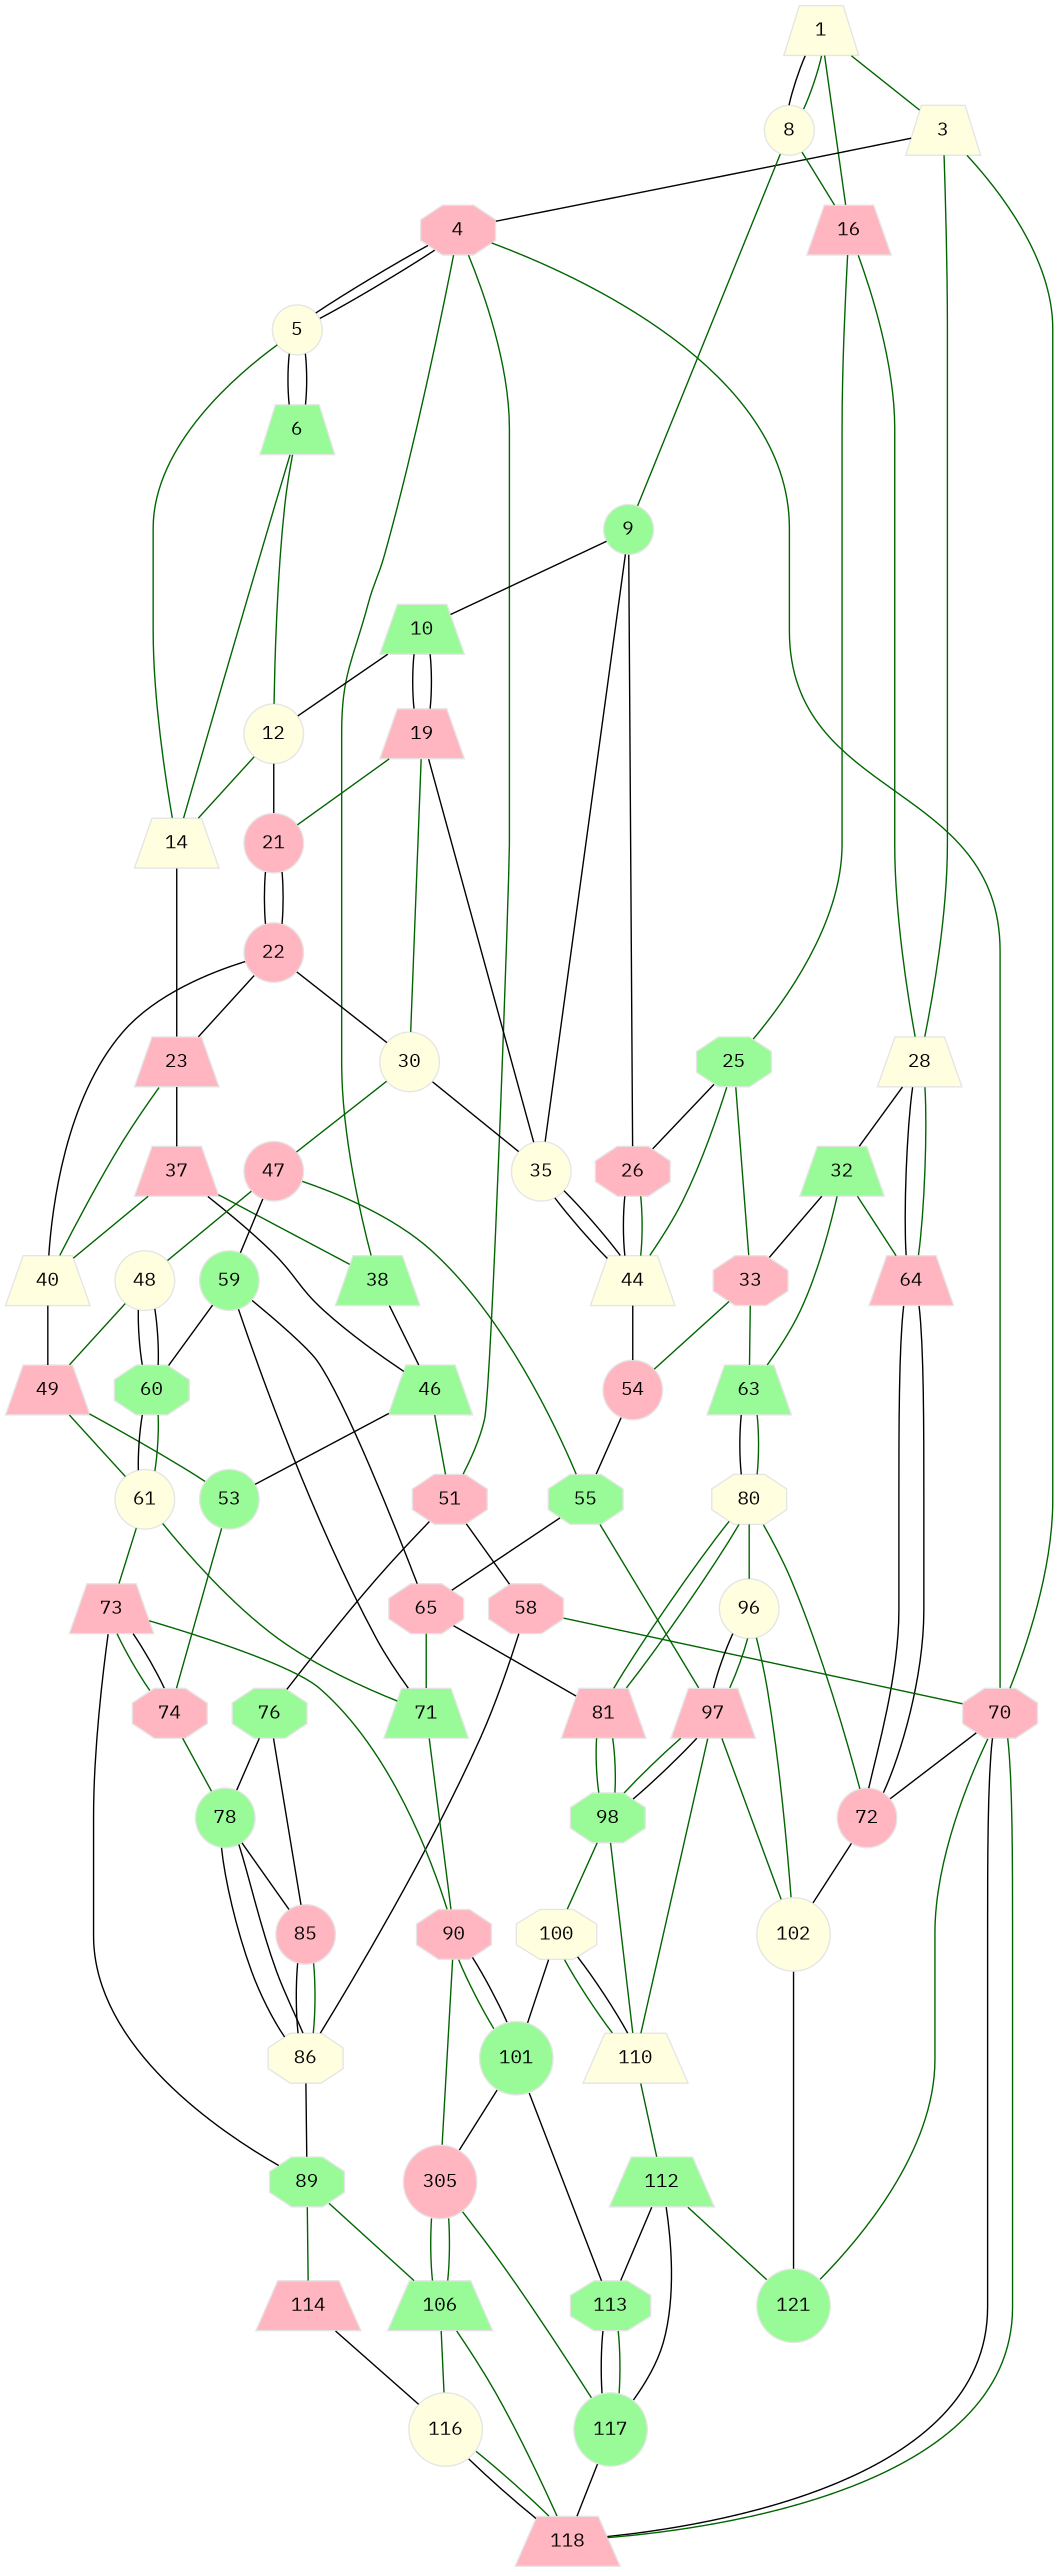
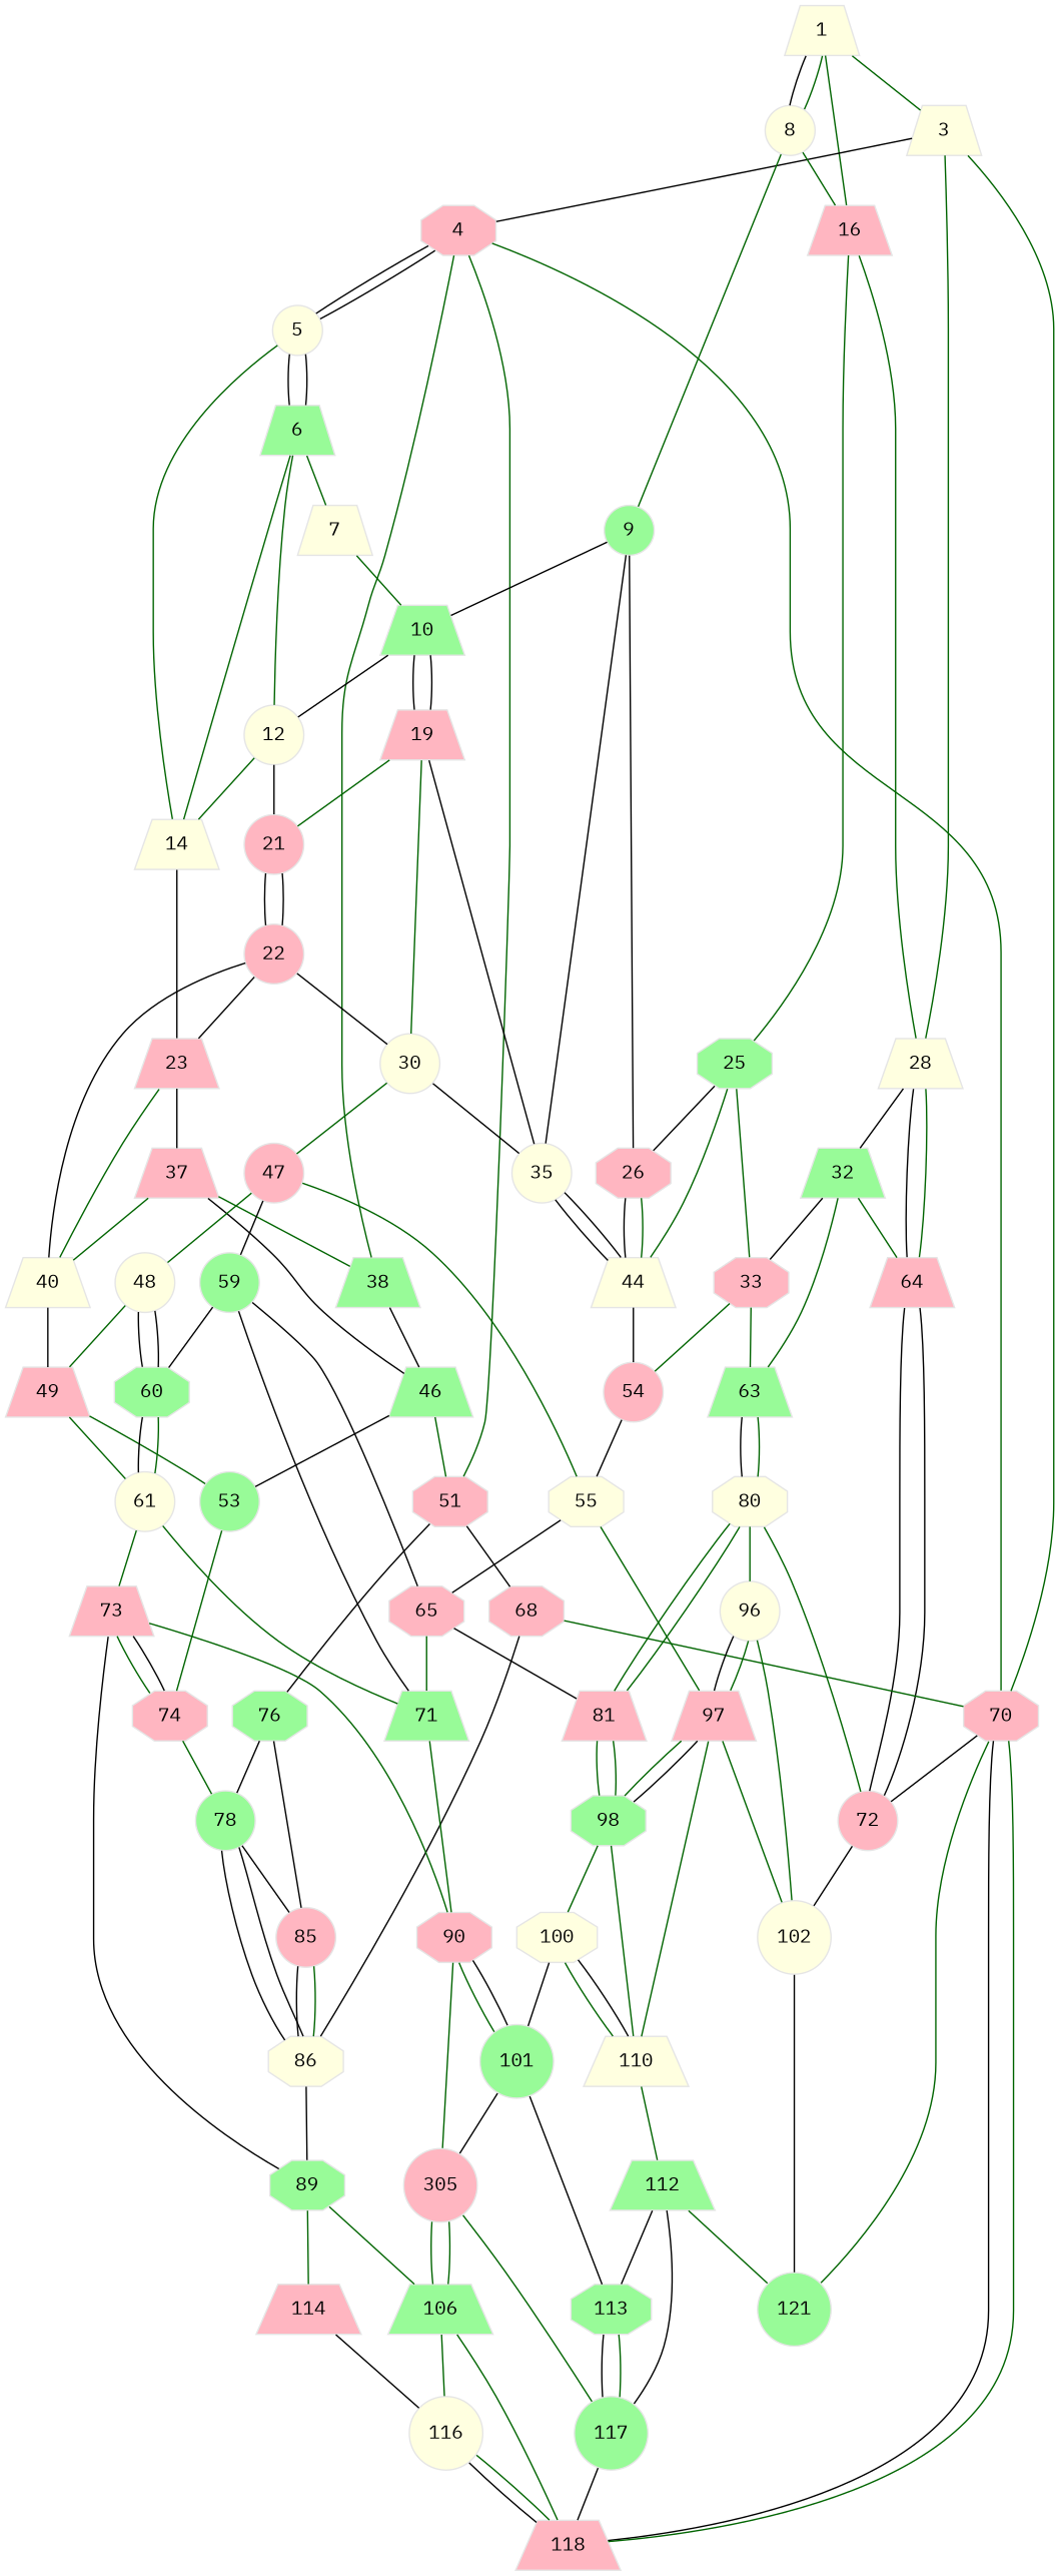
  graph {
    fontname="IBM Plex Mono"
    node [color=gray90 fillcolor=lightpink fontname="IBM Plex Mono" shape=trapezium style=filled]
    edge [color=darkgreen fontname="IBM Plex Mono"]
    1 [fillcolor=lightyellow super="+2"]
    3 [fillcolor=lightyellow]
    8 [fillcolor=lightyellow shape=circle]
    16 [super="+17"]
    4 [shape=octagon super="+39"]
    28 [fillcolor=lightyellow super="+29"]
    70 [shape=octagon super="+94"]
    9 [fillcolor=palegreen shape=circle super="+27"]
    25 [fillcolor=palegreen shape=octagon super="+34"]
    5 [fillcolor=lightyellow shape=circle]
    38 [fillcolor=palegreen]
    51 [shape=octagon super="+67"]
    32 [fillcolor=palegreen super="+62"]
    64
    n15 [label=72 shape=circle super="+95"]
    118 [super="+119"]
    121 [fillcolor=palegreen shape=circle]
    6 [fillcolor=palegreen super="+13"]
    14 [fillcolor=lightyellow super="+15"]
    46 [fillcolor=palegreen super="+50"]
-   68 [shape=octagon super="+69" label=58]
+   68 [shape=octagon super="+69"]
    76 [fillcolor=palegreen shape=octagon super="+77"]
+   7 [fillcolor=lightyellow]
    12 [fillcolor=lightyellow shape=circle super="+18"]
    23 [super="+24"]
    10 [fillcolor=palegreen super="+11"]
    21 [shape=circle]
    19 [super="+20"]
    26 [shape=octagon]
    35 [fillcolor=lightyellow shape=circle super="+36"]
    44 [fillcolor=lightyellow super="+45"]
    30 [fillcolor=lightyellow shape=circle super="+41"]
    22 [shape=circle super="+31"]
    40 [fillcolor=lightyellow super="+42"]
    37 [super="+43"]
    33 [shape=octagon super="+58"]
    47 [shape=circle super="+57"]
    49 [super="+52"]
    63 [fillcolor=palegreen]
    54 [shape=circle]
    48 [fillcolor=lightyellow shape=circle]
-   55 [fillcolor=palegreen shape=octagon super="+56"]
+   55 [fillcolor=lightyellow shape=octagon super="+56"]
    59 [fillcolor=palegreen shape=circle super="+66"]
    80 [fillcolor=lightyellow shape=octagon super="+93"]
    53 [fillcolor=palegreen shape=circle]
    61 [fillcolor=lightyellow shape=circle super="+72"]
    74 [shape=octagon super="+75"]
    60 [fillcolor=palegreen shape=octagon]
    65 [shape=octagon super="+83"]
    97 [super="+104"]
    71 [fillcolor=palegreen super="+84"]
    73 [super="+88"]
    86 [fillcolor=lightyellow shape=octagon super="+87"]
    78 [fillcolor=palegreen shape=circle super="+79"]
    85 [shape=circle]
    81 [super="+82"]
    98 [fillcolor=palegreen shape=octagon super="+99"]
    90 [shape=octagon super="+91"]
    89 [fillcolor=palegreen shape=octagon super="+107"]
    96 [fillcolor=lightyellow shape=circle]
    102 [fillcolor=lightyellow shape=circle super="+103"]
    116 [fillcolor=lightyellow shape=circle]
    114
    101 [fillcolor=palegreen shape=circle super="+108"]
    n65 [label=305 shape=circle super="+109"]
    106 [fillcolor=palegreen super="+115"]
    110 [fillcolor=lightyellow super="+111"]
    100 [fillcolor=lightyellow shape=octagon]
    113 [fillcolor=palegreen shape=octagon]
    117 [fillcolor=palegreen shape=circle super="+120"]
    112 [fillcolor=palegreen super="+122"]
    1 -- 3
    1 -- 8 [color=black]
    1 -- 8
    1 -- 16
    3 -- 4 [color=black]
    3 -- 28
    3 -- 70
    8 -- 16
    8 -- 9
    16 -- 28
    16 -- 25
    4 -- 70
    4 -- 5 [color=black]
    4 -- 5 [color=black]
    4 -- 38
    4 -- 51
    28 -- 32 [color=black]
    28 -- 64 [color=black]
    28 -- 64
    70 -- n15 [color=black]
    70 -- 118 [color=black]
    70 -- 118
    70 -- 121
    9 -- 10 [color=black]
    9 -- 26 [color=black]
    9 -- 35 [color=black]
    25 -- 26 [color=black]
    25 -- 44
    25 -- 33
    5 -- 6 [color=black]
    5 -- 6 [color=black]
    5 -- 14
    38 -- 46 [color=black]
    51 -- 68 [color=black]
    51 -- 76 [color=black]
    32 -- 64
    32 -- 33 [color=black]
    32 -- 63
    64 -- n15 [color=black]
    64 -- n15 [color=black]
    n15 -- 102 [color=black]
    6 -- 14
+   6 -- 7
    6 -- 12
    14 -- 23 [color=black]
    46 -- 51
    46 -- 53 [color=black]
    68 -- 70
    68 -- 86 [color=black]
    76 -- 78 [color=black]
    76 -- 85 [color=black]
+   7 -- 10
    12 -- 14
    12 -- 21 [color=black]
    23 -- 40
    23 -- 37 [color=black]
    10 -- 12 [color=black]
    10 -- 19 [color=black]
    10 -- 19 [color=black]
    21 -- 22 [color=black]
    21 -- 22 [color=black]
    19 -- 21
    19 -- 35 [color=black]
    19 -- 30
    26 -- 44 [color=black]
    26 -- 44
    35 -- 44 [color=black]
    35 -- 44 [color=black]
    44 -- 54 [color=black]
    30 -- 35 [color=black]
    30 -- 47
    22 -- 23 [color=black]
    22 -- 30 [color=black]
    22 -- 40 [color=black]
    40 -- 49 [color=black]
    37 -- 38
    37 -- 46 [color=black]
    37 -- 40
    33 -- 63
    33 -- 54
    47 -- 48
    47 -- 55
    47 -- 59 [color=black]
    49 -- 53
    49 -- 61
    63 -- 80 [color=black]
    63 -- 80
    54 -- 55 [color=black]
    48 -- 49
    48 -- 60 [color=black]
    48 -- 60 [color=black]
    55 -- 65 [color=black]
    55 -- 97
    59 -- 60 [color=black]
    59 -- 65 [color=black]
    59 -- 71 [color=black]
    80 -- n15
    80 -- 81
    80 -- 81
    80 -- 96
    53 -- 74
    61 -- 71
    61 -- 73
    74 -- 78
    60 -- 61 [color=black]
    60 -- 61
    65 -- 71
    65 -- 81 [color=black]
    97 -- 98
    97 -- 98 [color=black]
    97 -- 102
    97 -- 110
    71 -- 90
    73 -- 74
    73 -- 74 [color=black]
    73 -- 90
    73 -- 89 [color=black]
    86 -- 89 [color=black]
    78 -- 86 [color=black]
    78 -- 86 [color=black]
    78 -- 85 [color=black]
    85 -- 86 [color=black]
    85 -- 86
    81 -- 98
    81 -- 98
    98 -- 110
    98 -- 100
    90 -- 101
    90 -- 101 [color=black]
    90 -- n65
    89 -- 114
    89 -- 106
    96 -- 97 [color=black]
    96 -- 97
    96 -- 102
    102 -- 121 [color=black]
    116 -- 118 [color=black]
    116 -- 118
    114 -- 116 [color=black]
    101 -- n65 [color=black]
    101 -- 113 [color=black]
    n65 -- 106
    n65 -- 106
    n65 -- 117
    106 -- 118
    106 -- 116
    110 -- 112
    100 -- 101 [color=black]
    100 -- 110
    100 -- 110 [color=black]
    113 -- 117 [color=black]
    113 -- 117
    117 -- 118 [color=black]
    112 -- 121
    112 -- 113 [color=black]
    112 -- 117 [color=black]
  }
